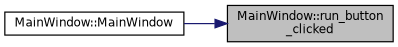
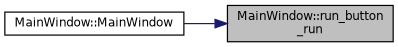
  digraph {
    rankdir=RL
    node [color=black fontname=Helvetica fontsize=10 shape=record style=filled]
-   n1 [fillcolor=grey75 fontcolor=black height=0.2 label="MainWindow::run_button\l_clicked" width=0.4]
+   n1 [fillcolor=grey75 fontcolor=black height=0.2 label="MainWindow::run_button\l_run" width=0.4]
    n2 [fillcolor=white height=0.2 label="MainWindow::MainWindow" width=0.4]
    n1 -> n2 [color=midnightblue dir=back fontname=Helvetica fontsize=10 labelfontname=Helvetica labelfontsize=10 style=solid]
  }
